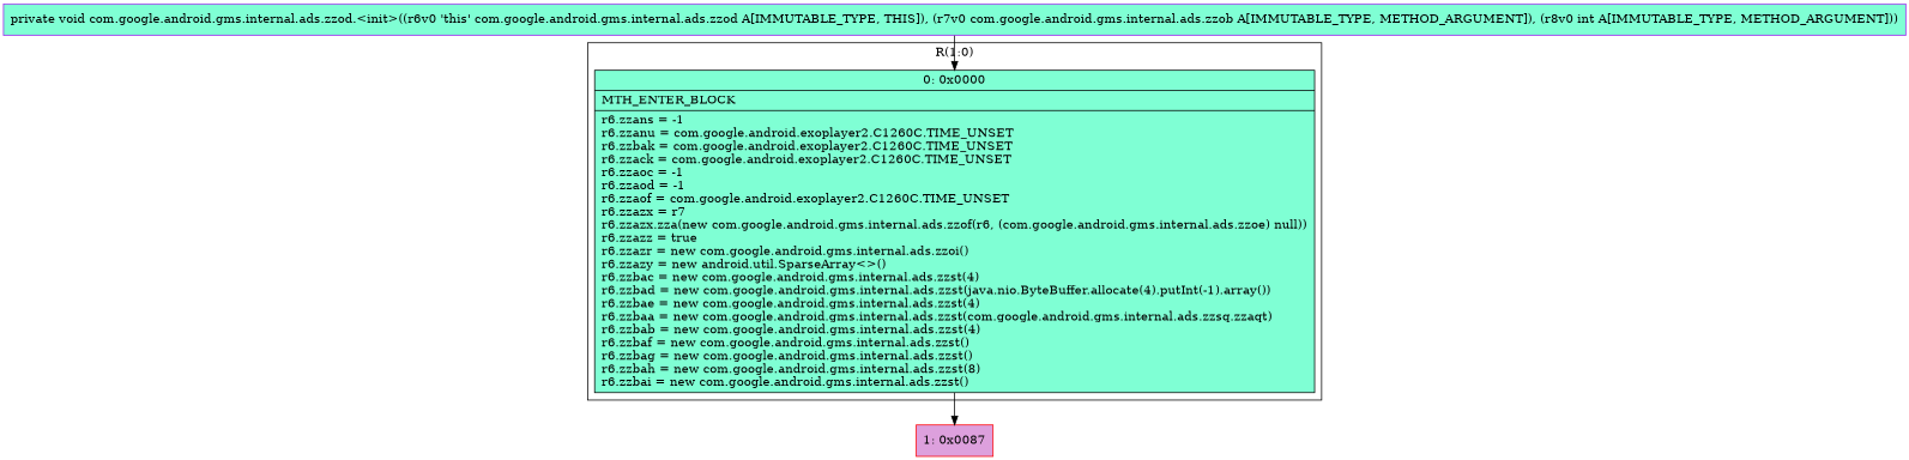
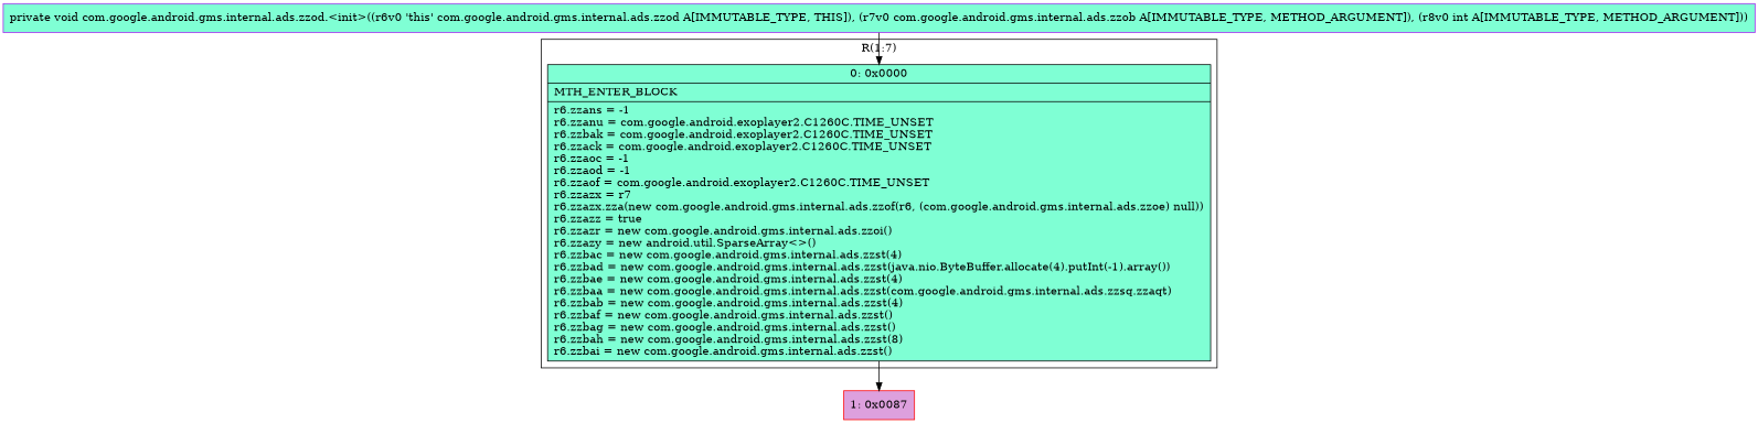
  digraph {
    node [shape=record style=filled fillcolor=aquamarine]
    n1 [color=black label="{0\:\ 0x0000|MTH_ENTER_BLOCK\l|r6.zzans = \-1\lr6.zzanu = com.google.android.exoplayer2.C1260C.TIME_UNSET\lr6.zzbak = com.google.android.exoplayer2.C1260C.TIME_UNSET\lr6.zzack = com.google.android.exoplayer2.C1260C.TIME_UNSET\lr6.zzaoc = \-1\lr6.zzaod = \-1\lr6.zzaof = com.google.android.exoplayer2.C1260C.TIME_UNSET\lr6.zzazx = r7\lr6.zzazx.zza(new com.google.android.gms.internal.ads.zzof(r6, (com.google.android.gms.internal.ads.zzoe) null))\lr6.zzazz = true\lr6.zzazr = new com.google.android.gms.internal.ads.zzoi()\lr6.zzazy = new android.util.SparseArray\<\>()\lr6.zzbac = new com.google.android.gms.internal.ads.zzst(4)\lr6.zzbad = new com.google.android.gms.internal.ads.zzst(java.nio.ByteBuffer.allocate(4).putInt(\-1).array())\lr6.zzbae = new com.google.android.gms.internal.ads.zzst(4)\lr6.zzbaa = new com.google.android.gms.internal.ads.zzst(com.google.android.gms.internal.ads.zzsq.zzaqt)\lr6.zzbab = new com.google.android.gms.internal.ads.zzst(4)\lr6.zzbaf = new com.google.android.gms.internal.ads.zzst()\lr6.zzbag = new com.google.android.gms.internal.ads.zzst()\lr6.zzbah = new com.google.android.gms.internal.ads.zzst(8)\lr6.zzbai = new com.google.android.gms.internal.ads.zzst()\l}"]
    n2 [color=red label="{1\:\ 0x0087}" fillcolor=plum]
    n3 [label="{private void com.google.android.gms.internal.ads.zzod.\<init\>((r6v0 'this' com.google.android.gms.internal.ads.zzod A[IMMUTABLE_TYPE, THIS]), (r7v0 com.google.android.gms.internal.ads.zzob A[IMMUTABLE_TYPE, METHOD_ARGUMENT]), (r8v0 int A[IMMUTABLE_TYPE, METHOD_ARGUMENT])) }" color=purple]
    subgraph cluster_1 {
-     label="R(1:0)"
+     label="R(1:7)"
      n1
    }
    n1 -> n2
    n3 -> n1
  }
